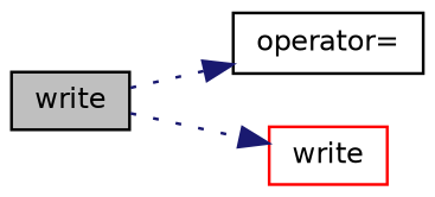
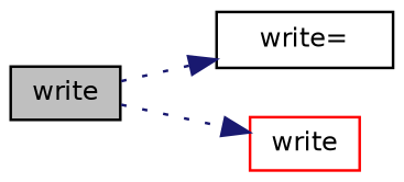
  digraph {
    rankdir=LR
    node [color=black fontname=Helvetica fontsize=10 shape=record]
    edge [color=midnightblue fontname=Helvetica fontsize=10 labelfontname=Helvetica labelfontsize=10 style=dotted]
    n1 [fillcolor=grey75 fontcolor=black height=0.2 label=write style=filled width=0.4]
-   n2 [height=0.2 label="operator=" width=0.4]
+   n2 [height=0.2 label="write=" width=0.4]
    n3 [color=red height=0.2 label=write width=0.4]
    n1 -> n2
    n1 -> n3
  }
